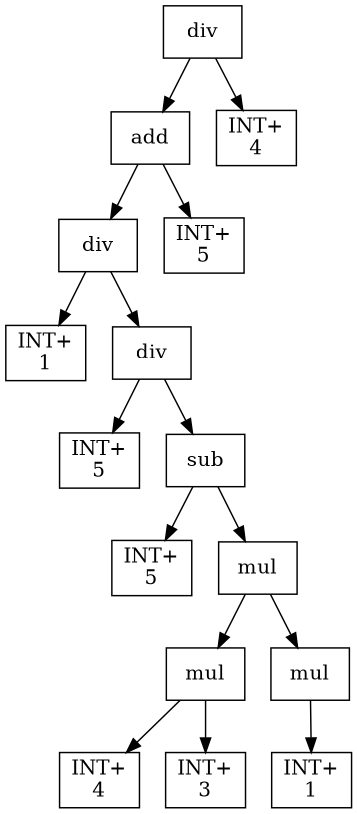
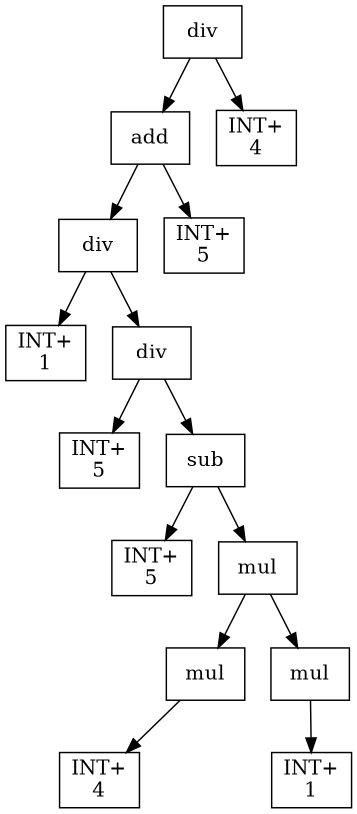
  digraph {
    node [shape=box]
    n1 [label=div]
    n2 [label=add]
    n3 [label="INT+\n4"]
    n4 [label=div]
    n5 [label="INT+\n5"]
    n6 [label="INT+\n1"]
    n7 [label=div]
    n8 [label="INT+\n5"]
    n9 [label=sub]
    n10 [label="INT+\n5"]
    n11 [label=mul]
    n12 [label=mul]
    n13 [label=mul]
    n14 [label="INT+\n4"]
-   n15 [label="INT+\n3"]
    n16 [label="INT+\n1"]
    n1 -> n2
    n1 -> n3
    n2 -> n4
    n2 -> n5
    n4 -> n6
    n4 -> n7
    n7 -> n8
    n7 -> n9
    n9 -> n10
    n9 -> n11
    n11 -> n12
    n11 -> n13
    n12 -> n14
-   n12 -> n15
    n13 -> n16
  }
